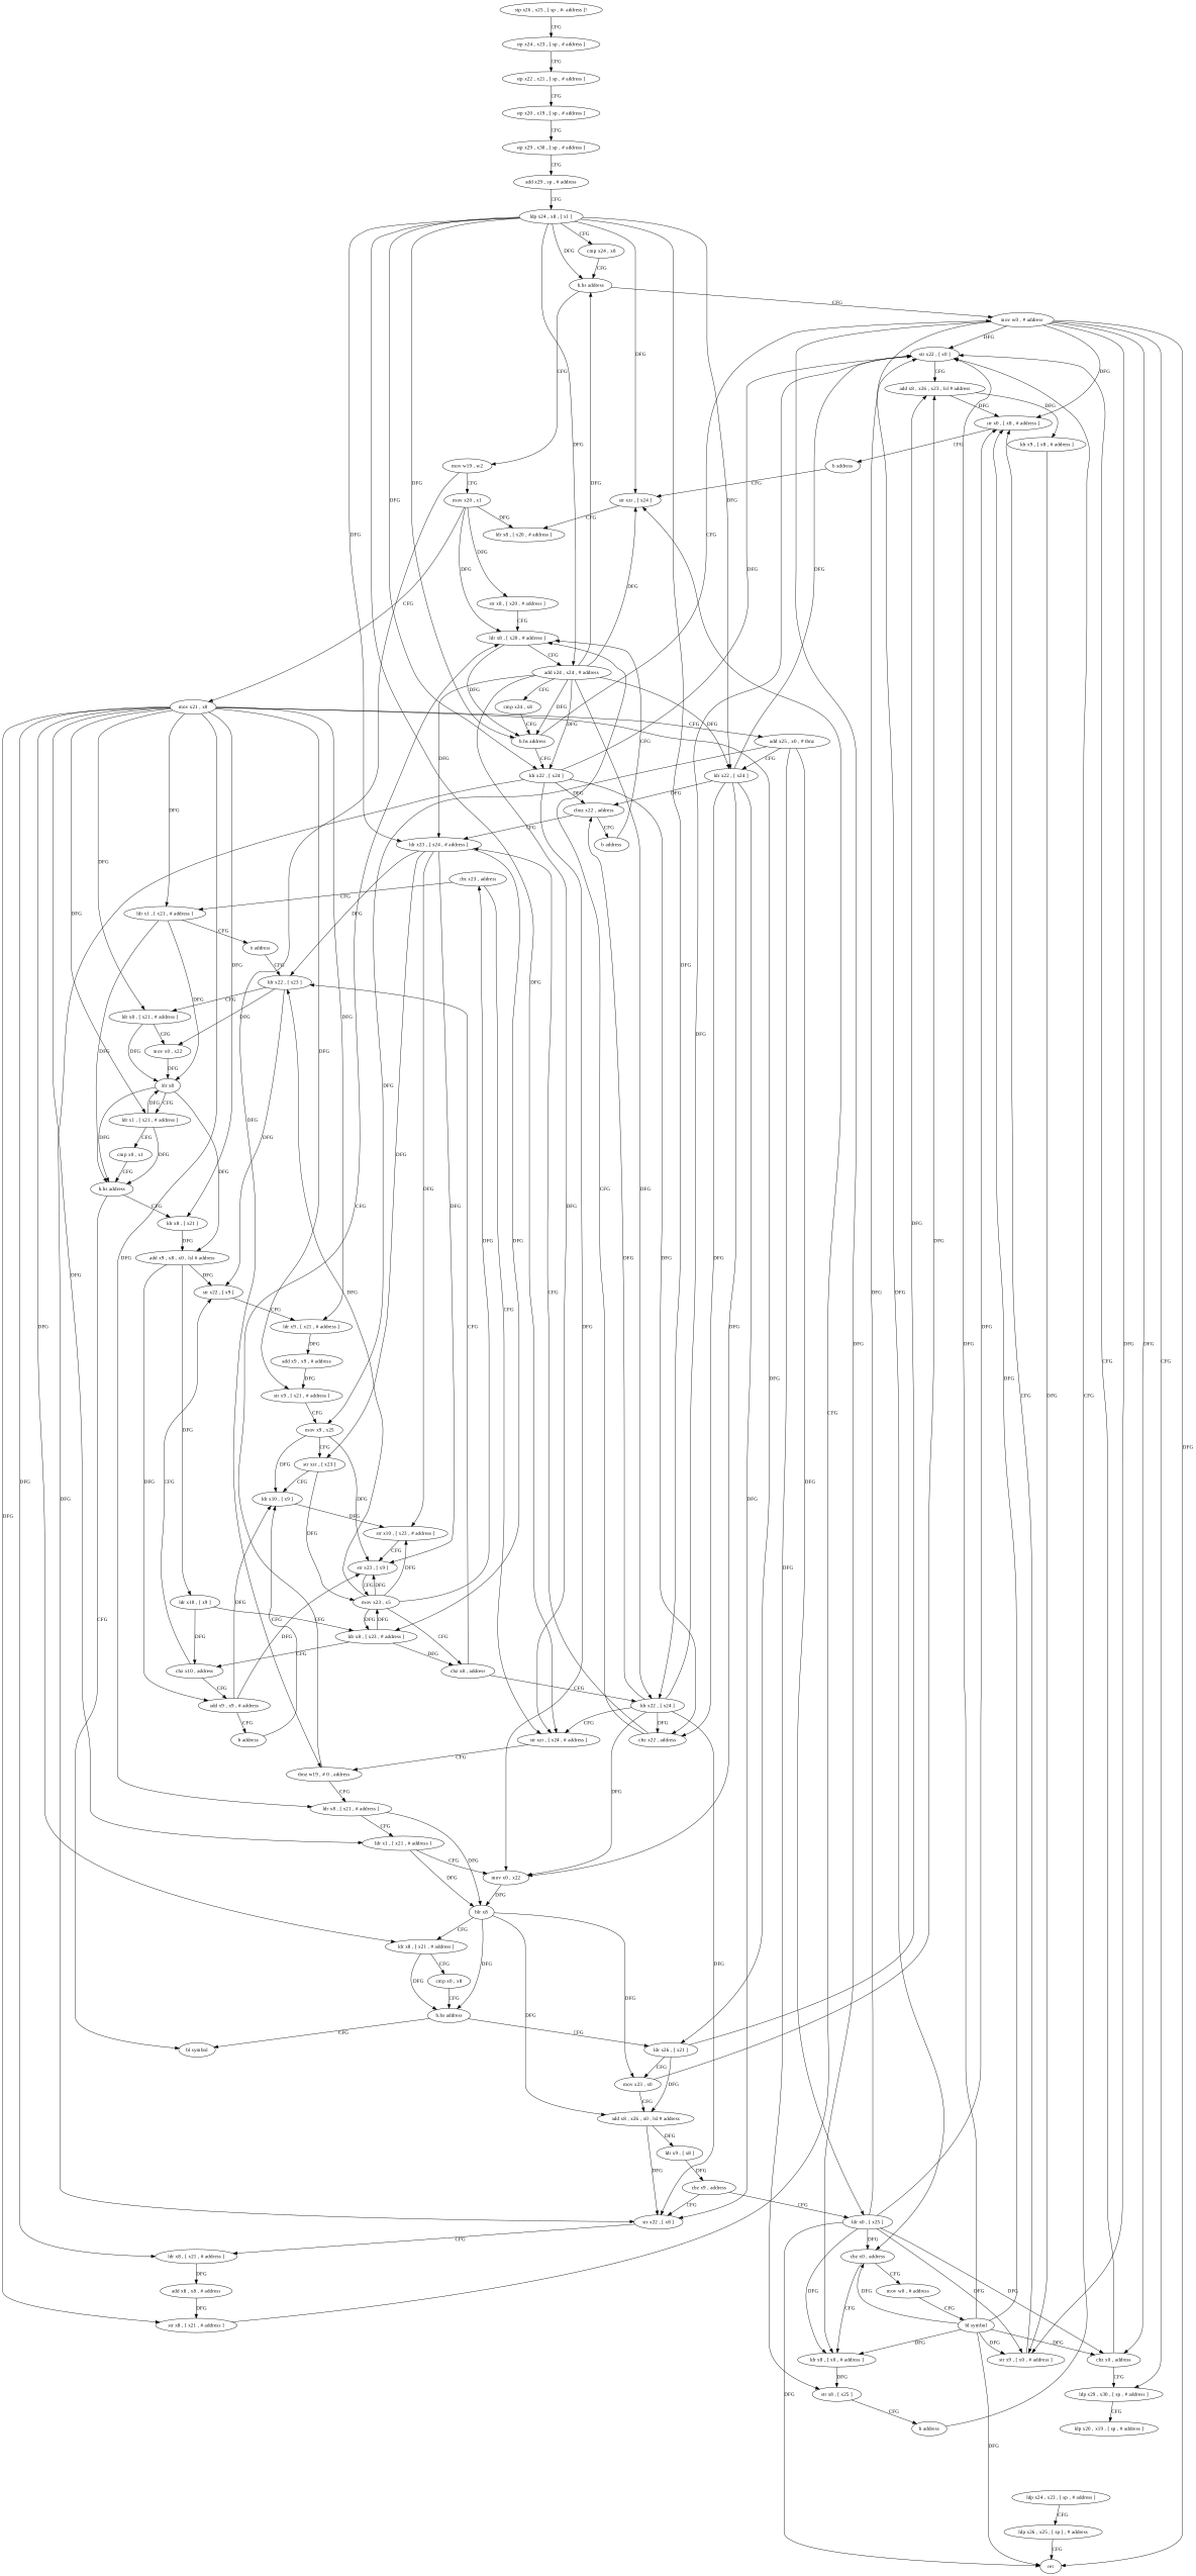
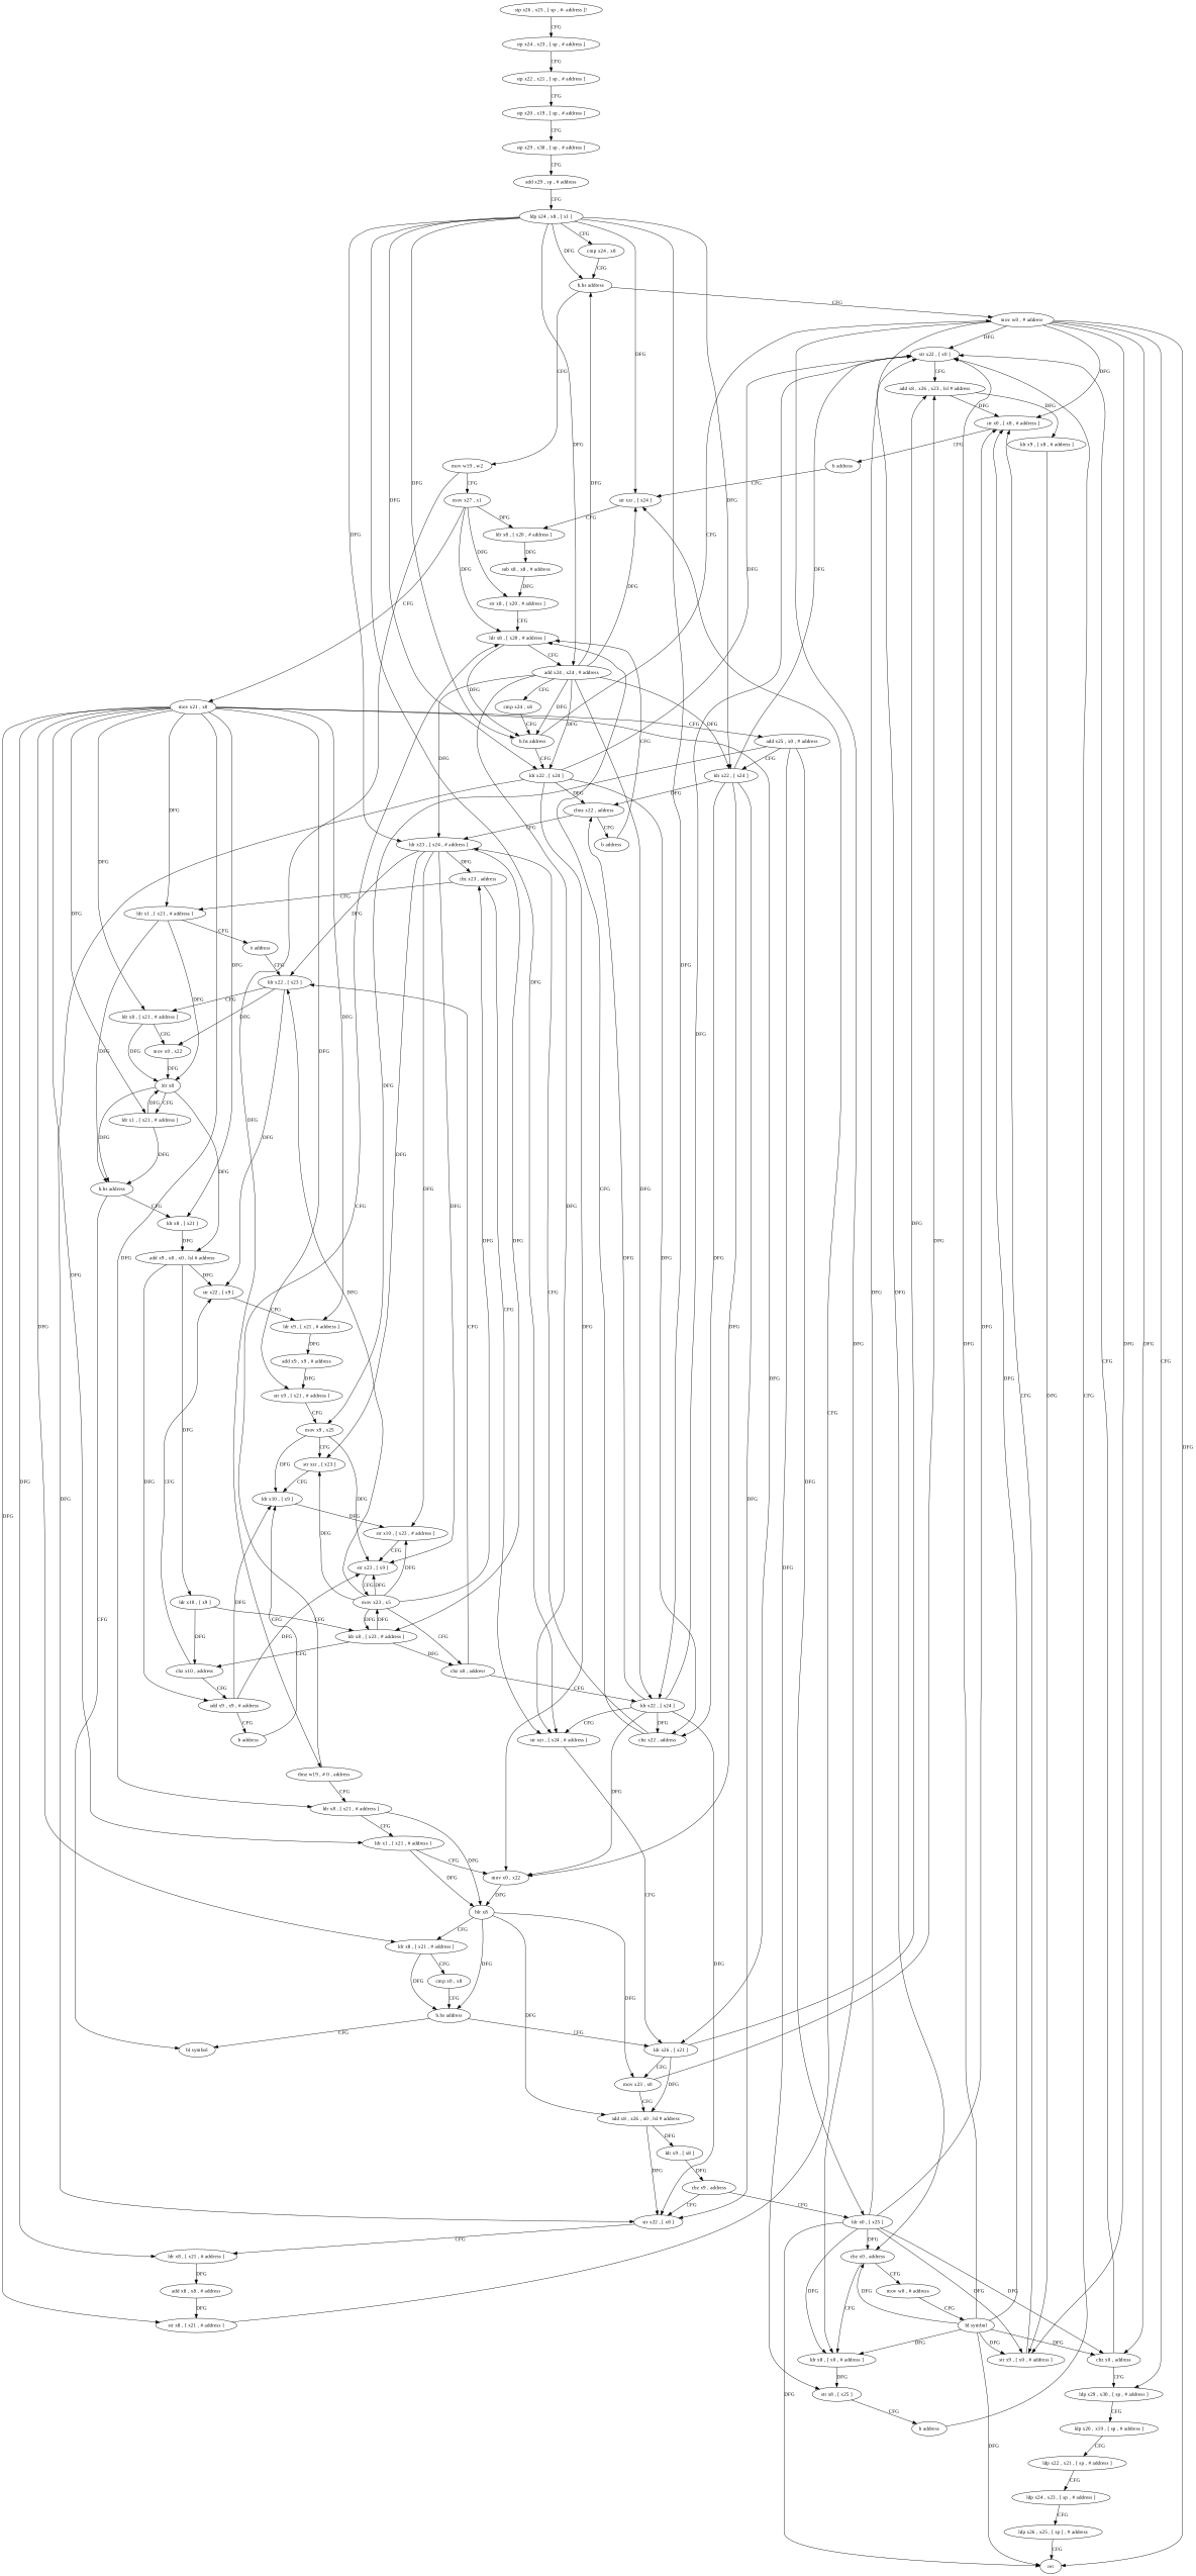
  digraph {
    fontname="Liberation Serif"
    node [fontname="Liberation Serif"]
    edge [fontname="Liberation Serif"]
    n1 [label="stp x26 , x25 , [ sp , #- address ]!"]
    n2 [label="stp x24 , x23 , [ sp , # address ]"]
    n3 [label="stp x22 , x21 , [ sp , # address ]"]
    n4 [label="stp x20 , x19 , [ sp , # address ]"]
    n5 [label="stp x29 , x30 , [ sp , # address ]"]
    n6 [label="add x29 , sp , # address"]
    n7 [label="ldp x24 , x8 , [ x1 ]"]
    n8 [label="cmp x24 , x8"]
    n9 [label="b.hs address"]
    n10 [label="ldr x22 , [ x24 ]"]
    n11 [label="ldr x23 , [ x24 , # address ]"]
    n12 [label="str xzr , [ x24 , # address ]"]
    n13 [label="add x24 , x24 , # address"]
    n14 [label="b.hs address"]
    n15 [label="ldr x22 , [ x24 ]"]
    n16 [label="str xzr , [ x24 ]"]
    n17 [label="ldr x22 , [ x24 ]"]
    n18 [label="mov w0 , # address"]
    n19 [label="mov w19 , w2"]
    n20 [label="str x22 , [ x0 ]"]
    n21 [label="cbnz x22 , address"]
    n22 [label="mov x0 , x22"]
    n23 [label="cbz x22 , address"]
    n24 [label="str x22 , [ x8 ]"]
    n25 [label="cbz x23 , address"]
    n26 [label="ldr x22 , [ x23 ]"]
    n27 [label="ldr x8 , [ x23 , # address ]"]
    n28 [label="str xzr , [ x23 ]"]
    n29 [label="str x10 , [ x23 , # address ]"]
    n30 [label="str x23 , [ x9 ]"]
    n31 [label="tbnz w19 , # 0 , address"]
    n32 [label="cmp x24 , x8"]
    n33 [label="ldr x8 , [ x20 , # address ]"]
    n34 [label="ldp x29 , x30 , [ sp , # address ]"]
    n35 [label="cbz x0 , address"]
    n36 [label="ldr x8 , [ x0 , # address ]"]
    n37 [label="cbz x0 , address"]
    n38 [label=ret]
    n39 [label="str x9 , [ x0 , # address ]"]
    n40 [label="str x0 , [ x8 , # address ]"]
-   n41 [label="mov x20 , x1"]
+   n41 [label="mov x27 , x1"]
    n42 [label="ldp x20 , x19 , [ sp , # address ]"]
    n43 [label="mov w0 , # address"]
    n44 [label="str x8 , [ x25 ]"]
    n45 [label="add x8 , x26 , x23 , lsl # address"]
    n46 [label="b address"]
    n47 [label="mov x21 , x0"]
    n48 [label="ldr x8 , [ x20 , # address ]"]
    n49 [label="str x8 , [ x20 , # address ]"]
    n50 [label="ldr x8 , [ x21 , # address ]"]
-   n52 [label="add x25 , x0 , # tbnz"]
+   n51 [label="ldp x22 , x21 , [ sp , # address ]"]
+   n52 [label="add x25 , x0 , # address"]
    n53 [label="ldr x1 , [ x21 , # address ]"]
    n54 [label="ldr x1 , [ x21 , # address ]"]
    n55 [label="ldr x8 , [ x21 , # address ]"]
    n56 [label="ldr x26 , [ x21 ]"]
    n57 [label="ldr x8 , [ x21 , # address ]"]
    n58 [label="ldr x1 , [ x21 , # address ]"]
    n59 [label="ldr x8 , [ x21 ]"]
    n60 [label="ldr x8 , [ x21 , # address ]"]
    n61 [label="str x8 , [ x21 , # address ]"]
    n62 [label="ldr x9 , [ x21 , # address ]"]
    n63 [label="str x9 , [ x21 , # address ]"]
+   n64 [label="sub x8 , x8 , # address"]
    n65 [label="ldr x0 , [ x25 ]"]
    n66 [label="mov x9 , x25"]
    n67 [label="b address"]
    n68 [label="blr x8"]
    n69 [label="b.hs address"]
    n70 [label="blr x8"]
    n71 [label="b.hs address"]
    n72 [label="cmp x0 , x8"]
    n73 [label="mov x23 , x0"]
    n74 [label="add x8 , x26 , x0 , lsl # address"]
    n75 [label="mov x0 , x22"]
-   n76 [label="cmp x0 , x1"]
    n77 [label="add x9 , x8 , x0 , lsl # address"]
    n78 [label="add x8 , x8 , # address"]
    n79 [label="add x9 , x9 , # address"]
    n80 [label="ldr x10 , [ x9 ]"]
    n81 [label="b address"]
    n82 [label="b address"]
    n83 [label="str x22 , [ x9 ]"]
    n84 [label="cbz x10 , address"]
    n85 [label="mov x23 , x5"]
    n86 [label="cbz x8 , address"]
    n87 [label="bl symbol"]
    n88 [label="ldr x9 , [ x8 ]"]
    n89 [label="ldr x9 , [ x8 , # address ]"]
    n90 [label="ldr x10 , [ x9 ]"]
    n91 [label="add x9 , x9 , # address"]
    n92 [label="cbz x9 , address"]
    n93 [label="b address"]
    n94 [label="bl symbol"]
    n95 [label="ldp x24 , x23 , [ sp , # address ]"]
    n96 [label="ldp x26 , x25 , [ sp ] , # address"]
    n1 -> n2 [label=CFG]
    n2 -> n3 [label=CFG]
    n3 -> n4 [label=CFG]
    n4 -> n5 [label=CFG]
    n5 -> n6 [label=CFG]
    n6 -> n7 [label=CFG]
    n7 -> n8 [label=CFG]
    n7 -> n9 [label=DFG]
    n7 -> n10 [label=DFG]
    n7 -> n11 [label=DFG]
    n7 -> n12 [label=DFG]
    n7 -> n13 [label=DFG]
    n7 -> n14 [label=DFG]
    n7 -> n15 [label=DFG]
    n7 -> n16 [label=DFG]
    n7 -> n17 [label=DFG]
    n8 -> n9 [label=CFG]
    n9 -> n18 [label=CFG]
    n9 -> n19 [label=CFG]
    n10 -> n20 [label=DFG]
    n10 -> n21 [label=DFG]
    n10 -> n22 [label=DFG]
    n10 -> n23 [label=DFG]
    n10 -> n24 [label=DFG]
+   n11 -> n25 [label=DFG]
    n11 -> n26 [label=DFG]
    n11 -> n27 [label=DFG]
    n11 -> n28 [label=DFG]
    n11 -> n29 [label=DFG]
    n11 -> n30 [label=DFG]
-   n12 -> n31 [label=CFG]
+   n12 -> n56 [label=CFG]
    n13 -> n9 [label=DFG]
    n13 -> n10 [label=DFG]
    n13 -> n11 [label=DFG]
    n13 -> n12 [label=DFG]
    n13 -> n14 [label=DFG]
    n13 -> n15 [label=DFG]
    n13 -> n16 [label=DFG]
    n13 -> n17 [label=DFG]
    n13 -> n32 [label=CFG]
    n14 -> n15 [label=CFG]
    n14 -> n18 [label=CFG]
    n15 -> n20 [label=DFG]
    n15 -> n21 [label=DFG]
    n15 -> n22 [label=DFG]
    n15 -> n23 [label=DFG]
    n15 -> n24 [label=DFG]
    n16 -> n33 [label=CFG]
    n17 -> n12 [label=CFG]
    n17 -> n20 [label=DFG]
    n17 -> n21 [label=DFG]
    n17 -> n22 [label=DFG]
    n17 -> n23 [label=DFG]
    n17 -> n24 [label=DFG]
    n18 -> n20 [label=DFG]
    n18 -> n34 [label=CFG]
    n18 -> n35 [label=DFG]
    n18 -> n36 [label=DFG]
    n18 -> n37 [label=DFG]
    n18 -> n38 [label=DFG]
    n18 -> n39 [label=DFG]
    n18 -> n40 [label=DFG]
    n19 -> n31 [label=DFG]
    n19 -> n41 [label=CFG]
    n20 -> n45 [label=CFG]
    n21 -> n11 [label=CFG]
    n21 -> n82 [label=CFG]
    n22 -> n70 [label=DFG]
    n23 -> n11 [label=CFG]
    n23 -> n48 [label=CFG]
    n24 -> n60 [label=CFG]
    n25 -> n12 [label=CFG]
    n25 -> n53 [label=CFG]
    n26 -> n57 [label=CFG]
    n26 -> n75 [label=DFG]
    n26 -> n83 [label=DFG]
    n27 -> n84 [label=CFG]
    n27 -> n85 [label=DFG]
    n27 -> n86 [label=DFG]
    n28 -> n80 [label=CFG]
    n29 -> n30 [label=CFG]
    n30 -> n85 [label=CFG]
    n31 -> n48 [label=CFG]
    n31 -> n50 [label=CFG]
    n32 -> n14 [label=CFG]
+   n33 -> n64 [label=DFG]
    n34 -> n42 [label=CFG]
    n35 -> n36 [label=CFG]
    n35 -> n43 [label=CFG]
    n36 -> n44 [label=DFG]
    n37 -> n20 [label=CFG]
    n37 -> n34 [label=CFG]
    n39 -> n40 [label=CFG]
    n40 -> n46 [label=CFG]
    n41 -> n33 [label=DFG]
    n41 -> n47 [label=CFG]
    n41 -> n48 [label=DFG]
    n41 -> n49 [label=DFG]
+   n42 -> n51 [label=CFG]
    n43 -> n94 [label=CFG]
    n44 -> n81 [label=CFG]
    n45 -> n40 [label=DFG]
    n45 -> n89 [label=DFG]
    n46 -> n16 [label=CFG]
    n47 -> n50 [label=DFG]
    n47 -> n52 [label=CFG]
    n47 -> n53 [label=DFG]
    n47 -> n54 [label=DFG]
    n47 -> n55 [label=DFG]
    n47 -> n56 [label=DFG]
    n47 -> n57 [label=DFG]
    n47 -> n58 [label=DFG]
    n47 -> n59 [label=DFG]
    n47 -> n60 [label=DFG]
    n47 -> n61 [label=DFG]
    n47 -> n62 [label=DFG]
    n47 -> n63 [label=DFG]
    n48 -> n13 [label=CFG]
    n48 -> n14 [label=DFG]
    n49 -> n48 [label=CFG]
    n50 -> n54 [label=CFG]
    n50 -> n70 [label=DFG]
+   n51 -> n95 [label=CFG]
    n52 -> n10 [label=CFG]
    n52 -> n44 [label=DFG]
    n52 -> n65 [label=DFG]
    n52 -> n66 [label=DFG]
    n53 -> n67 [label=CFG]
    n53 -> n68 [label=DFG]
    n53 -> n69 [label=DFG]
    n54 -> n22 [label=CFG]
    n54 -> n70 [label=DFG]
    n55 -> n71 [label=DFG]
    n55 -> n72 [label=CFG]
    n56 -> n45 [label=DFG]
    n56 -> n73 [label=CFG]
    n56 -> n74 [label=DFG]
    n57 -> n68 [label=DFG]
    n57 -> n75 [label=CFG]
    n58 -> n68 [label=DFG]
    n58 -> n69 [label=DFG]
-   n58 -> n76 [label=CFG]
    n59 -> n77 [label=DFG]
    n60 -> n78 [label=DFG]
    n61 -> n16 [label=CFG]
    n62 -> n79 [label=DFG]
    n63 -> n66 [label=CFG]
+   n64 -> n49 [label=DFG]
    n65 -> n20 [label=DFG]
    n65 -> n35 [label=DFG]
    n65 -> n36 [label=DFG]
    n65 -> n37 [label=DFG]
    n65 -> n38 [label=DFG]
    n65 -> n39 [label=DFG]
    n65 -> n40 [label=DFG]
    n66 -> n28 [label=CFG]
    n66 -> n30 [label=DFG]
    n66 -> n80 [label=DFG]
    n67 -> n26 [label=CFG]
    n68 -> n58 [label=CFG]
    n68 -> n69 [label=DFG]
    n68 -> n77 [label=DFG]
    n69 -> n59 [label=CFG]
    n69 -> n87 [label=CFG]
    n70 -> n55 [label=CFG]
    n70 -> n71 [label=DFG]
    n70 -> n73 [label=DFG]
    n70 -> n74 [label=DFG]
    n71 -> n56 [label=CFG]
    n71 -> n87 [label=CFG]
    n72 -> n71 [label=CFG]
    n73 -> n45 [label=DFG]
    n73 -> n74 [label=CFG]
    n74 -> n24 [label=DFG]
    n74 -> n88 [label=DFG]
    n75 -> n68 [label=DFG]
-   n76 -> n69 [label=CFG]
    n77 -> n83 [label=DFG]
    n77 -> n90 [label=DFG]
    n77 -> n91 [label=DFG]
    n78 -> n61 [label=DFG]
    n79 -> n63 [label=DFG]
    n80 -> n29 [label=DFG]
    n81 -> n20 [label=CFG]
    n82 -> n48 [label=CFG]
    n83 -> n62 [label=CFG]
    n84 -> n83 [label=CFG]
    n84 -> n91 [label=CFG]
    n85 -> n25 [label=DFG]
    n85 -> n26 [label=DFG]
    n85 -> n27 [label=DFG]
-   n28 -> n85 [label=DFG]
+   n85 -> n28 [label=DFG]
    n85 -> n29 [label=DFG]
    n85 -> n30 [label=DFG]
    n85 -> n86 [label=CFG]
    n86 -> n17 [label=CFG]
    n86 -> n26 [label=CFG]
    n88 -> n92 [label=DFG]
    n89 -> n39 [label=DFG]
    n90 -> n27 [label=CFG]
    n90 -> n84 [label=DFG]
    n91 -> n30 [label=DFG]
    n91 -> n80 [label=DFG]
    n91 -> n93 [label=CFG]
    n92 -> n24 [label=CFG]
    n92 -> n65 [label=CFG]
    n93 -> n80 [label=CFG]
    n94 -> n20 [label=DFG]
    n94 -> n35 [label=DFG]
    n94 -> n36 [label=DFG]
    n94 -> n37 [label=DFG]
    n94 -> n38 [label=DFG]
    n94 -> n39 [label=DFG]
    n94 -> n40 [label=DFG]
    n95 -> n96 [label=CFG]
    n96 -> n38 [label=CFG]
  }
